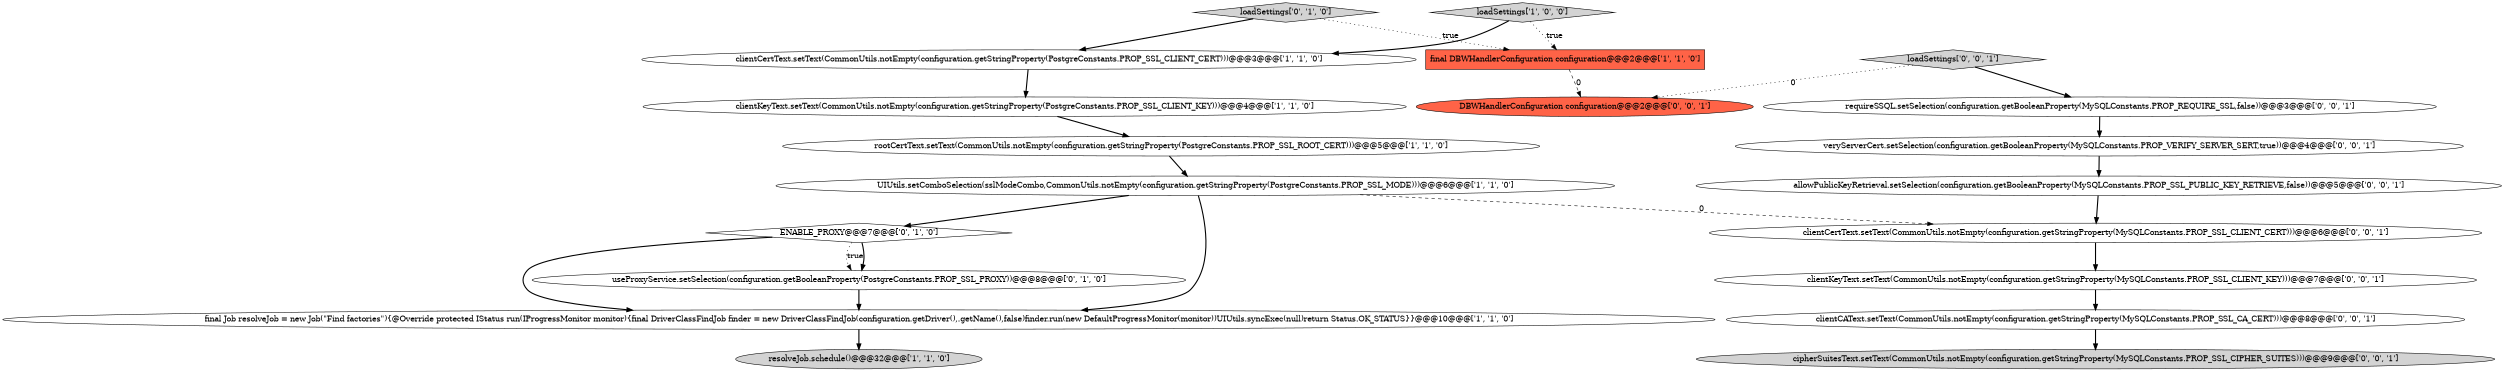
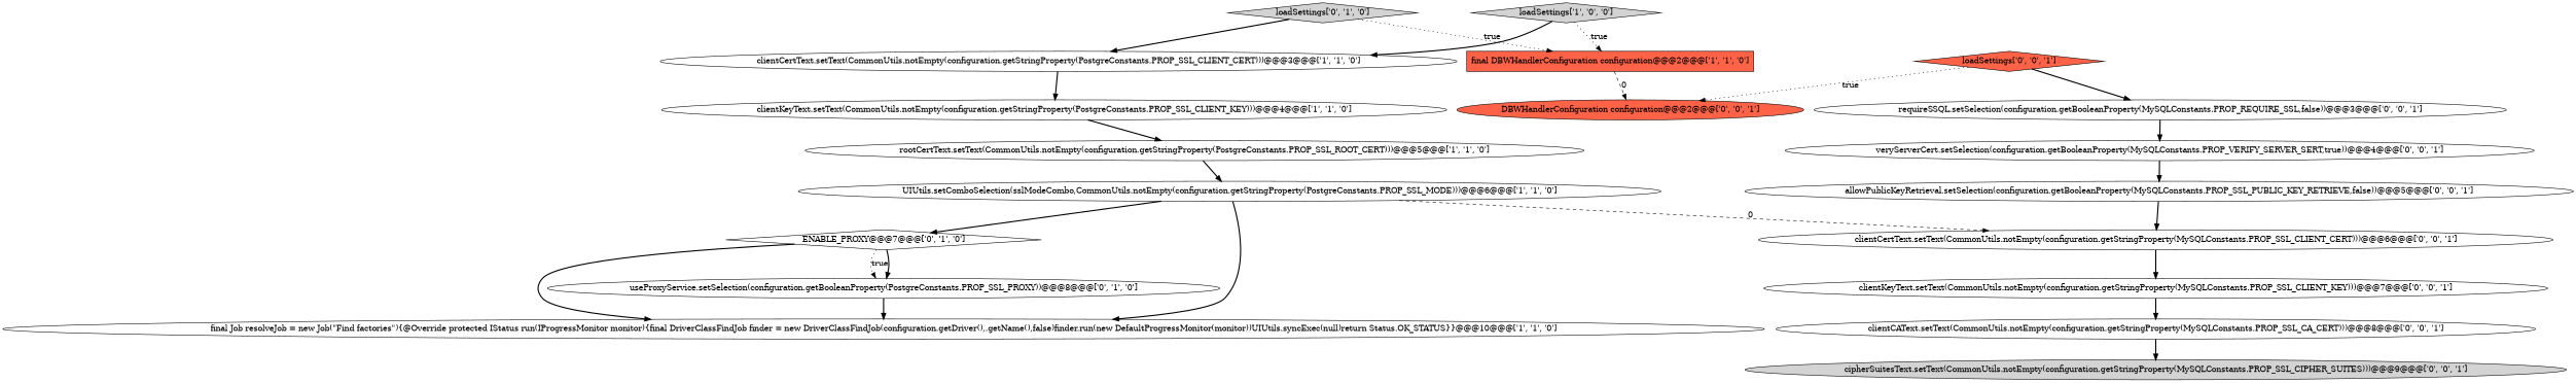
  digraph {
    node [fillcolor=white shape=ellipse style=filled]
    edge [style=bold]
    n1 [fillcolor=lightgray label="cipherSuitesText.setText(CommonUtils.notEmpty(configuration.getStringProperty(MySQLConstants.PROP_SSL_CIPHER_SUITES)))@@@9@@@['0', '0', '1']"]
    n2 [fillcolor=lightgray label="loadSettings['0', '1', '0']" shape=diamond]
    n3 [fillcolor=tomato label="final DBWHandlerConfiguration configuration@@@2@@@['1', '1', '0']" shape=box]
    n4 [label="clientCertText.setText(CommonUtils.notEmpty(configuration.getStringProperty(PostgreConstants.PROP_SSL_CLIENT_CERT)))@@@3@@@['1', '1', '0']"]
    n5 [fillcolor=tomato label="DBWHandlerConfiguration configuration@@@2@@@['0', '0', '1']"]
    n6 [label="clientKeyText.setText(CommonUtils.notEmpty(configuration.getStringProperty(PostgreConstants.PROP_SSL_CLIENT_KEY)))@@@4@@@['1', '1', '0']"]
    n7 [label="allowPublicKeyRetrieval.setSelection(configuration.getBooleanProperty(MySQLConstants.PROP_SSL_PUBLIC_KEY_RETRIEVE,false))@@@5@@@['0', '0', '1']"]
    n8 [label="clientCertText.setText(CommonUtils.notEmpty(configuration.getStringProperty(MySQLConstants.PROP_SSL_CLIENT_CERT)))@@@6@@@['0', '0', '1']"]
    n9 [label="clientKeyText.setText(CommonUtils.notEmpty(configuration.getStringProperty(MySQLConstants.PROP_SSL_CLIENT_KEY)))@@@7@@@['0', '0', '1']"]
    n10 [label="useProxyService.setSelection(configuration.getBooleanProperty(PostgreConstants.PROP_SSL_PROXY))@@@8@@@['0', '1', '0']"]
    n11 [label="final Job resolveJob = new Job(\"Find factories\"){@Override protected IStatus run(IProgressMonitor monitor){final DriverClassFindJob finder = new DriverClassFindJob(configuration.getDriver(),.getName(),false)finder.run(new DefaultProgressMonitor(monitor))UIUtils.syncExec(null)return Status.OK_STATUS}}@@@10@@@['1', '1', '0']"]
-   n12 [fillcolor=lightgray label="resolveJob.schedule()@@@32@@@['1', '1', '0']"]
    n13 [label="rootCertText.setText(CommonUtils.notEmpty(configuration.getStringProperty(PostgreConstants.PROP_SSL_ROOT_CERT)))@@@5@@@['1', '1', '0']"]
    n14 [label="UIUtils.setComboSelection(sslModeCombo,CommonUtils.notEmpty(configuration.getStringProperty(PostgreConstants.PROP_SSL_MODE)))@@@6@@@['1', '1', '0']"]
    n15 [label="ENABLE_PROXY@@@7@@@['0', '1', '0']" shape=diamond]
    n16 [label="clientCAText.setText(CommonUtils.notEmpty(configuration.getStringProperty(MySQLConstants.PROP_SSL_CA_CERT)))@@@8@@@['0', '0', '1']"]
    n17 [label="requireSSQL.setSelection(configuration.getBooleanProperty(MySQLConstants.PROP_REQUIRE_SSL,false))@@@3@@@['0', '0', '1']"]
    n18 [label="veryServerCert.setSelection(configuration.getBooleanProperty(MySQLConstants.PROP_VERIFY_SERVER_SERT,true))@@@4@@@['0', '0', '1']"]
-   n19 [fillcolor=lightgray label="loadSettings['0', '0', '1']" shape=diamond]
+   n19 [fillcolor=tomato label="loadSettings['0', '0', '1']" shape=diamond]
    n20 [fillcolor=lightgray label="loadSettings['1', '0', '0']" shape=diamond]
    n2 -> n3 [label=true style=dotted]
    n2 -> n4
    n3 -> n5 [label=0 style=dashed]
    n4 -> n6
    n6 -> n13
    n7 -> n8
    n8 -> n9
    n9 -> n16
    n10 -> n11
-   n11 -> n12
    n13 -> n14
    n14 -> n8 [label=0 style=dashed]
    n14 -> n11
    n14 -> n15
    n15 -> n10 [label=true style=dotted]
    n15 -> n10
    n15 -> n11
    n16 -> n1
    n17 -> n18
    n18 -> n7
-   n19 -> n5 [label=0 style=dotted]
+   n19 -> n5 [label=true style=dotted]
    n19 -> n17
    n20 -> n3 [label=true style=dotted]
    n20 -> n4
  }
